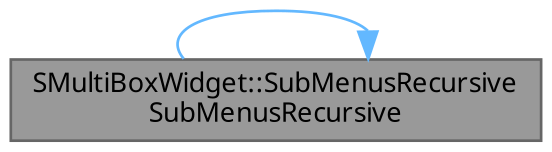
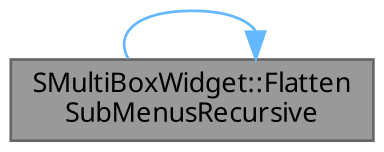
  digraph {
    rankdir=LR
    fontname="Noto Sans"
-   n1 [color=gray40 fillcolor=grey60 fontcolor=black fontname="Noto Sans" fontsize=10 height=0.2 label="SMultiBoxWidget::SubMenusRecursive\lSubMenusRecursive" shape=box style=filled width=0.4]
+   n1 [color=gray40 fillcolor=grey60 fontcolor=black fontname="Noto Sans" fontsize=10 height=0.2 label="SMultiBoxWidget::Flatten\lSubMenusRecursive" shape=box style=filled width=0.4]
    n1 -> n1 [color=steelblue1 fontname="Noto Sans" fontsize=10 labelfontname=Helvetica labelfontsize=10 style=solid]
  }
